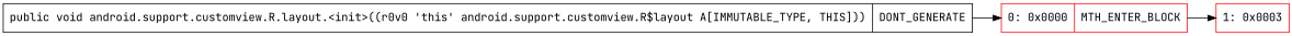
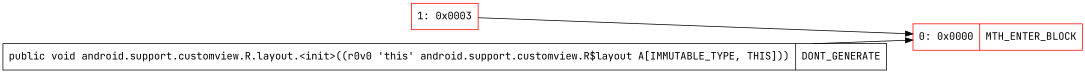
  digraph {
    rankdir=LR
    fontname="JetBrains Mono"
    node [color=red shape=record fontname="JetBrains Mono"]
    edge [fontname="JetBrains Mono"]
    n1 [label="{0\:\ 0x0000|MTH_ENTER_BLOCK\l}"]
    n2 [label="{1\:\ 0x0003}"]
    n3 [label="{public void android.support.customview.R.layout.\<init\>((r0v0 'this' android.support.customview.R$layout A[IMMUTABLE_TYPE, THIS]))  | DONT_GENERATE\l}" color=""]
    subgraph cluster_1 {
      label="R(0)"
    }
-   n1 -> n2
+   n2 -> n1
    n3 -> n1
  }
